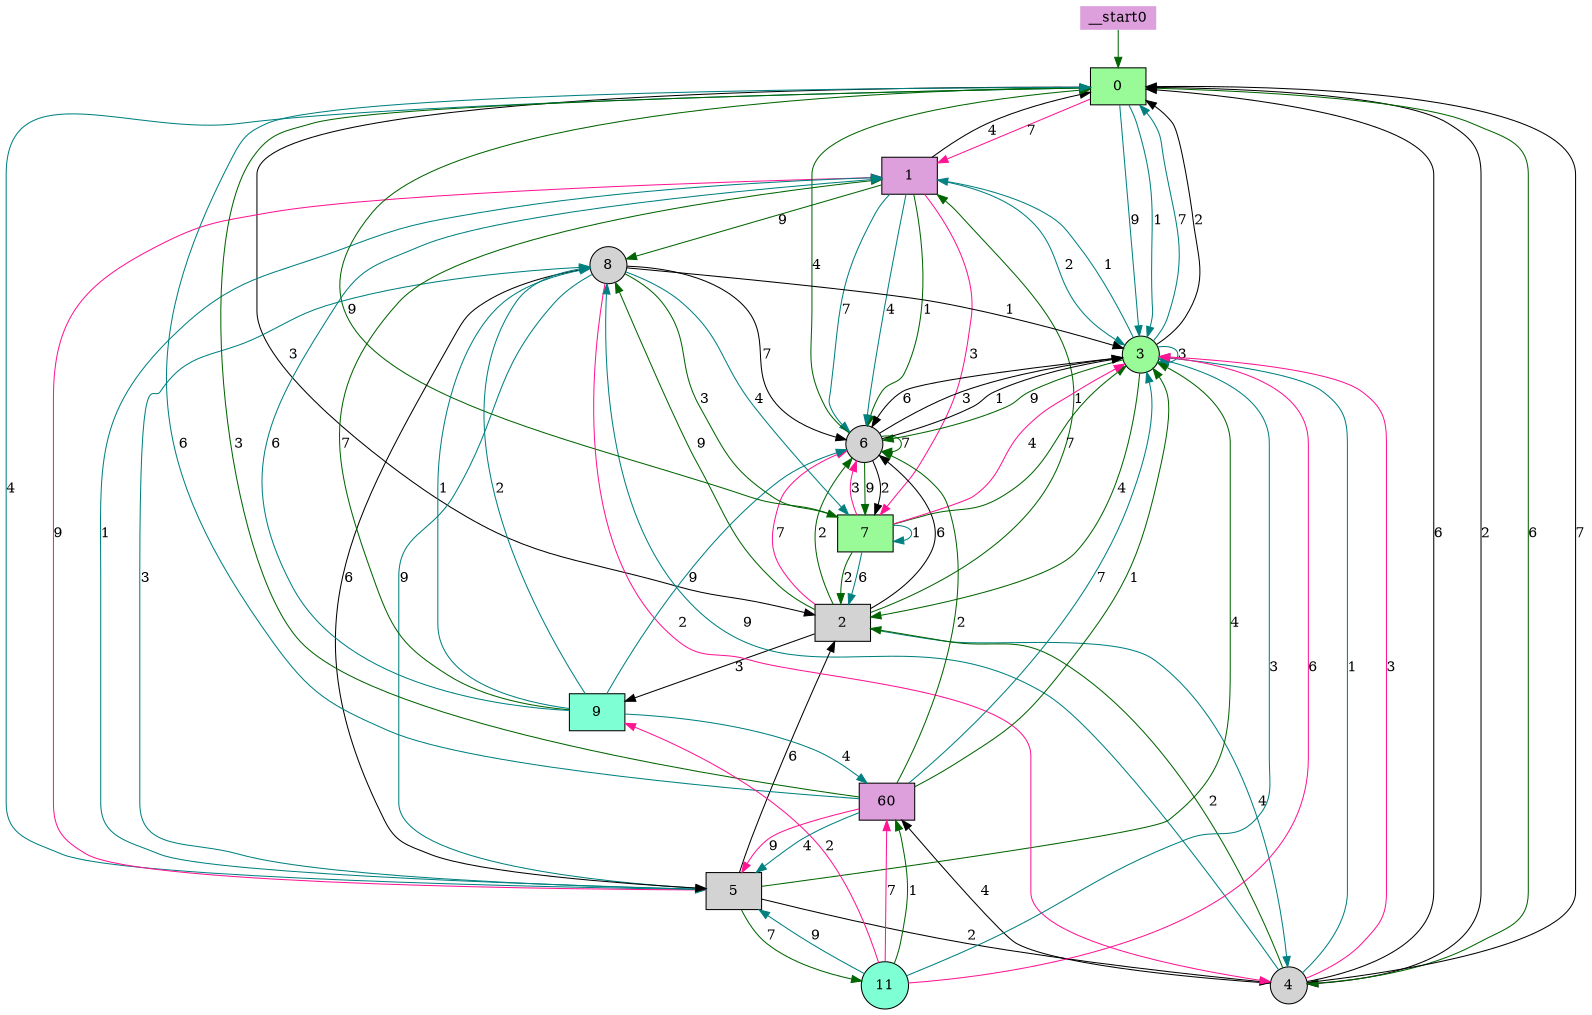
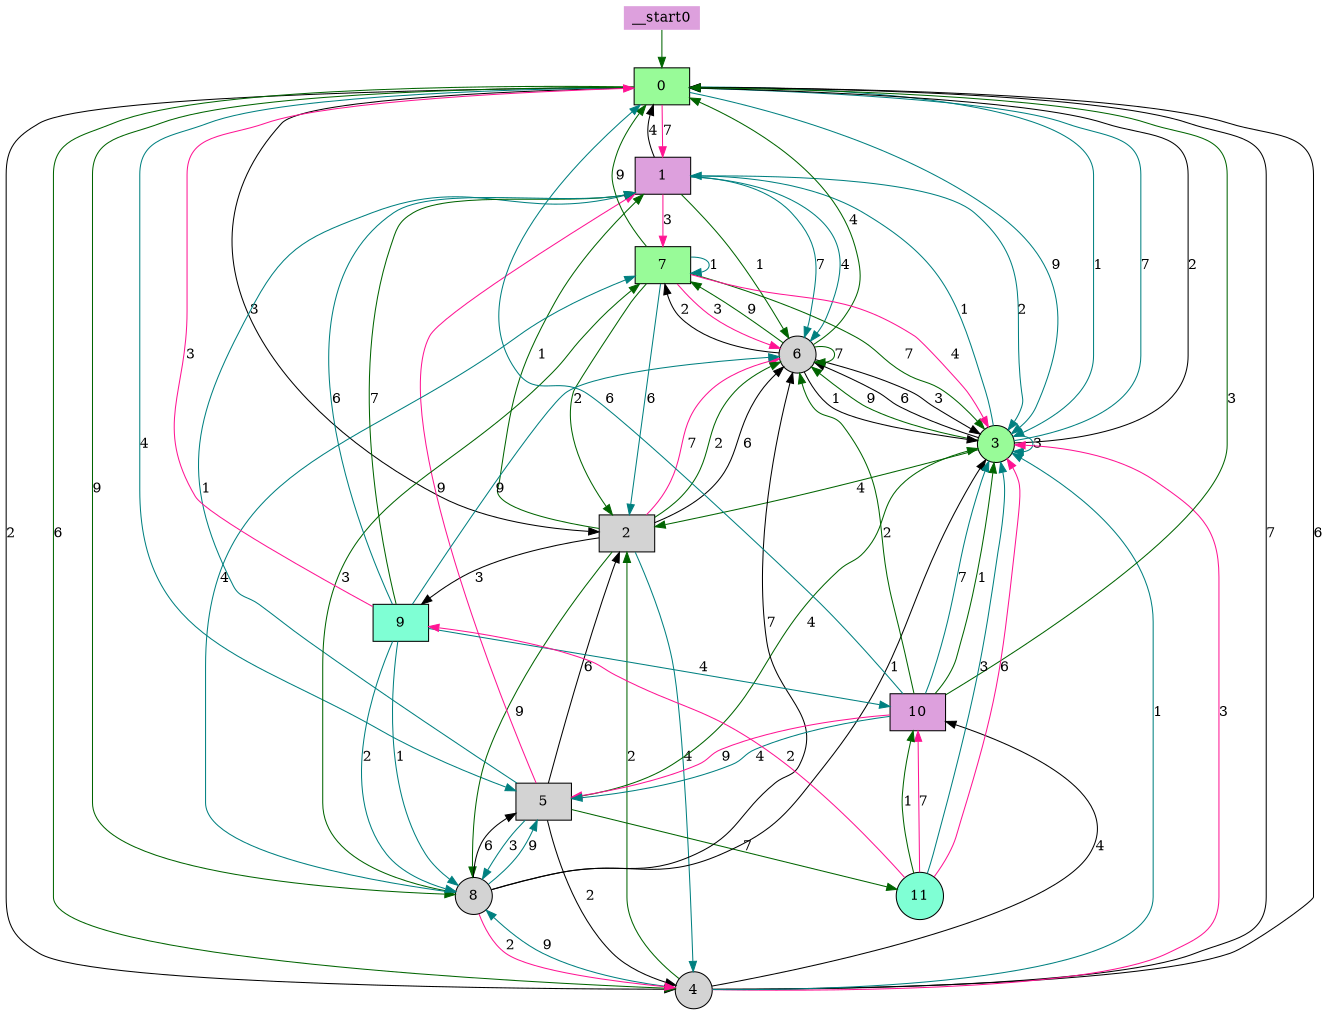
  digraph {
    node [fillcolor=lightgrey shape=box style=filled]
    edge [color=teal]
    n1 [fillcolor=palegreen label=0]
    n2 [fillcolor=plum label=1]
    n3 [label=2]
    n4 [fillcolor=palegreen label=3 shape=circle]
    n5 [label=4 shape=circle]
    n6 [label=5]
    n7 [label=6 shape=circle]
    n8 [fillcolor=palegreen label=7]
    n9 [label=8 shape=circle]
    n10 [fillcolor=aquamarine label=9]
-   n11 [fillcolor=plum label=60]
+   n11 [fillcolor=plum label=10]
    n12 [fillcolor=aquamarine label=11 shape=circle]
    __start0 [fillcolor=plum height=0 shape=none width=0]
    n1 -> n2 [color=deeppink label=7]
    n1 -> n3 [color=black label=3]
    n1 -> n4 [label=9]
    n1 -> n4 [label=1]
    n1 -> n5 [color=black label=2]
    n1 -> n5 [color=darkgreen label=6]
    n1 -> n6 [label=4]
    n2 -> n1 [color=black label=4]
    n2 -> n4 [label=2]
    n2 -> n7 [label=7]
    n2 -> n7 [color=darkgreen label=1]
    n2 -> n7 [label=4]
    n2 -> n8 [color=deeppink label=3]
-   n2 -> n9 [color=darkgreen label=9]
+   n1 -> n9 [color=darkgreen label=9]
    n3 -> n2 [color=darkgreen label=1]
    n3 -> n5 [label=4]
    n3 -> n7 [color=deeppink label=7]
    n3 -> n7 [color=darkgreen label=2]
    n3 -> n7 [color=black label=6]
    n3 -> n9 [color=darkgreen label=9]
    n3 -> n10 [color=black label=3]
    n4 -> n1 [label=7]
    n4 -> n1 [color=black label=2]
    n4 -> n2 [label=1]
    n4 -> n3 [color=darkgreen label=4]
    n4 -> n4 [label=3]
    n4 -> n7 [color=darkgreen label=9]
    n4 -> n7 [color=black label=6]
    n5 -> n1 [color=black label=7]
    n5 -> n1 [color=black label=6]
    n5 -> n3 [color=darkgreen label=2]
    n5 -> n4 [color=deeppink label=3]
    n5 -> n4 [label=1]
    n5 -> n9 [label=9]
    n5 -> n11 [color=black label=4]
    n6 -> n2 [color=deeppink label=9]
    n6 -> n2 [label=1]
    n6 -> n3 [color=black label=6]
    n6 -> n4 [color=darkgreen label=4]
    n6 -> n5 [color=black label=2]
    n6 -> n9 [label=3]
    n6 -> n12 [color=darkgreen label=7]
    n7 -> n1 [color=darkgreen label=4]
    n7 -> n4 [color=black label=3]
    n7 -> n4 [color=black label=1]
    n7 -> n7 [color=darkgreen label=7]
    n7 -> n8 [color=darkgreen label=9]
    n7 -> n8 [color=black label=2]
    n8 -> n1 [color=darkgreen label=9]
    n8 -> n3 [color=darkgreen label=2]
    n8 -> n3 [label=6]
    n8 -> n4 [color=darkgreen label=7]
    n8 -> n4 [color=deeppink label=4]
    n8 -> n7 [color=deeppink label=3]
    n8 -> n8 [label=1]
    n9 -> n4 [color=black label=1]
    n9 -> n5 [color=deeppink label=2]
    n9 -> n6 [label=9]
    n9 -> n6 [color=black label=6]
    n9 -> n7 [color=black label=7]
    n9 -> n8 [color=darkgreen label=3]
    n9 -> n8 [label=4]
+   n10 -> n1 [color=deeppink label=3]
    n10 -> n2 [color=darkgreen label=7]
    n10 -> n2 [label=6]
    n10 -> n7 [label=9]
    n10 -> n9 [label=2]
    n10 -> n9 [label=1]
    n10 -> n11 [label=4]
    n11 -> n1 [color=darkgreen label=3]
    n11 -> n1 [label=6]
    n11 -> n4 [label=7]
    n11 -> n4 [color=darkgreen label=1]
    n11 -> n6 [color=deeppink label=9]
    n11 -> n6 [label=4]
    n11 -> n7 [color=darkgreen label=2]
    n12 -> n4 [label=3]
    n12 -> n4 [color=deeppink label=6]
-   n12 -> n6 [label=9]
    n12 -> n10 [color=deeppink label=2]
    n12 -> n11 [color=deeppink label=7]
    n12 -> n11 [color=darkgreen label=1]
    __start0 -> n1 [color=darkgreen]
  }
